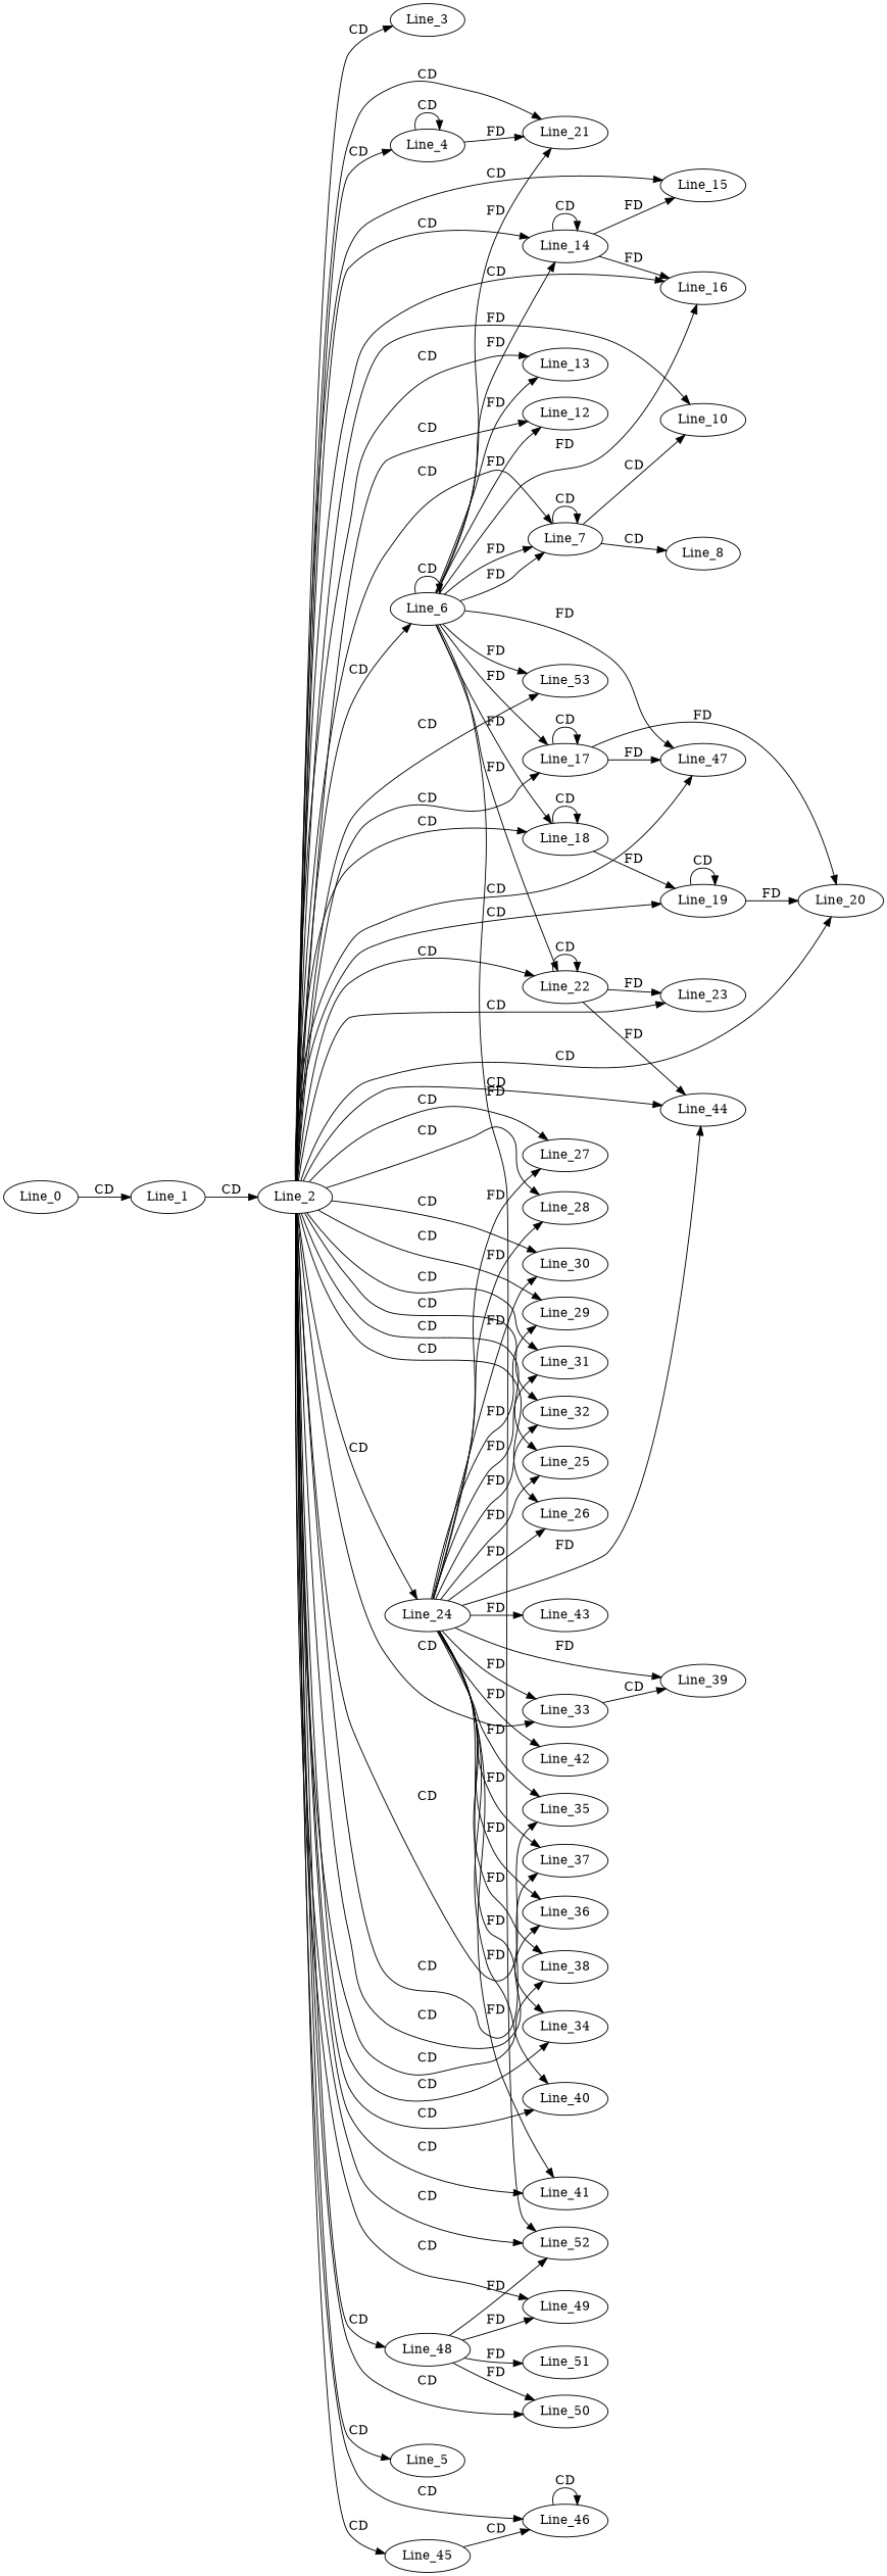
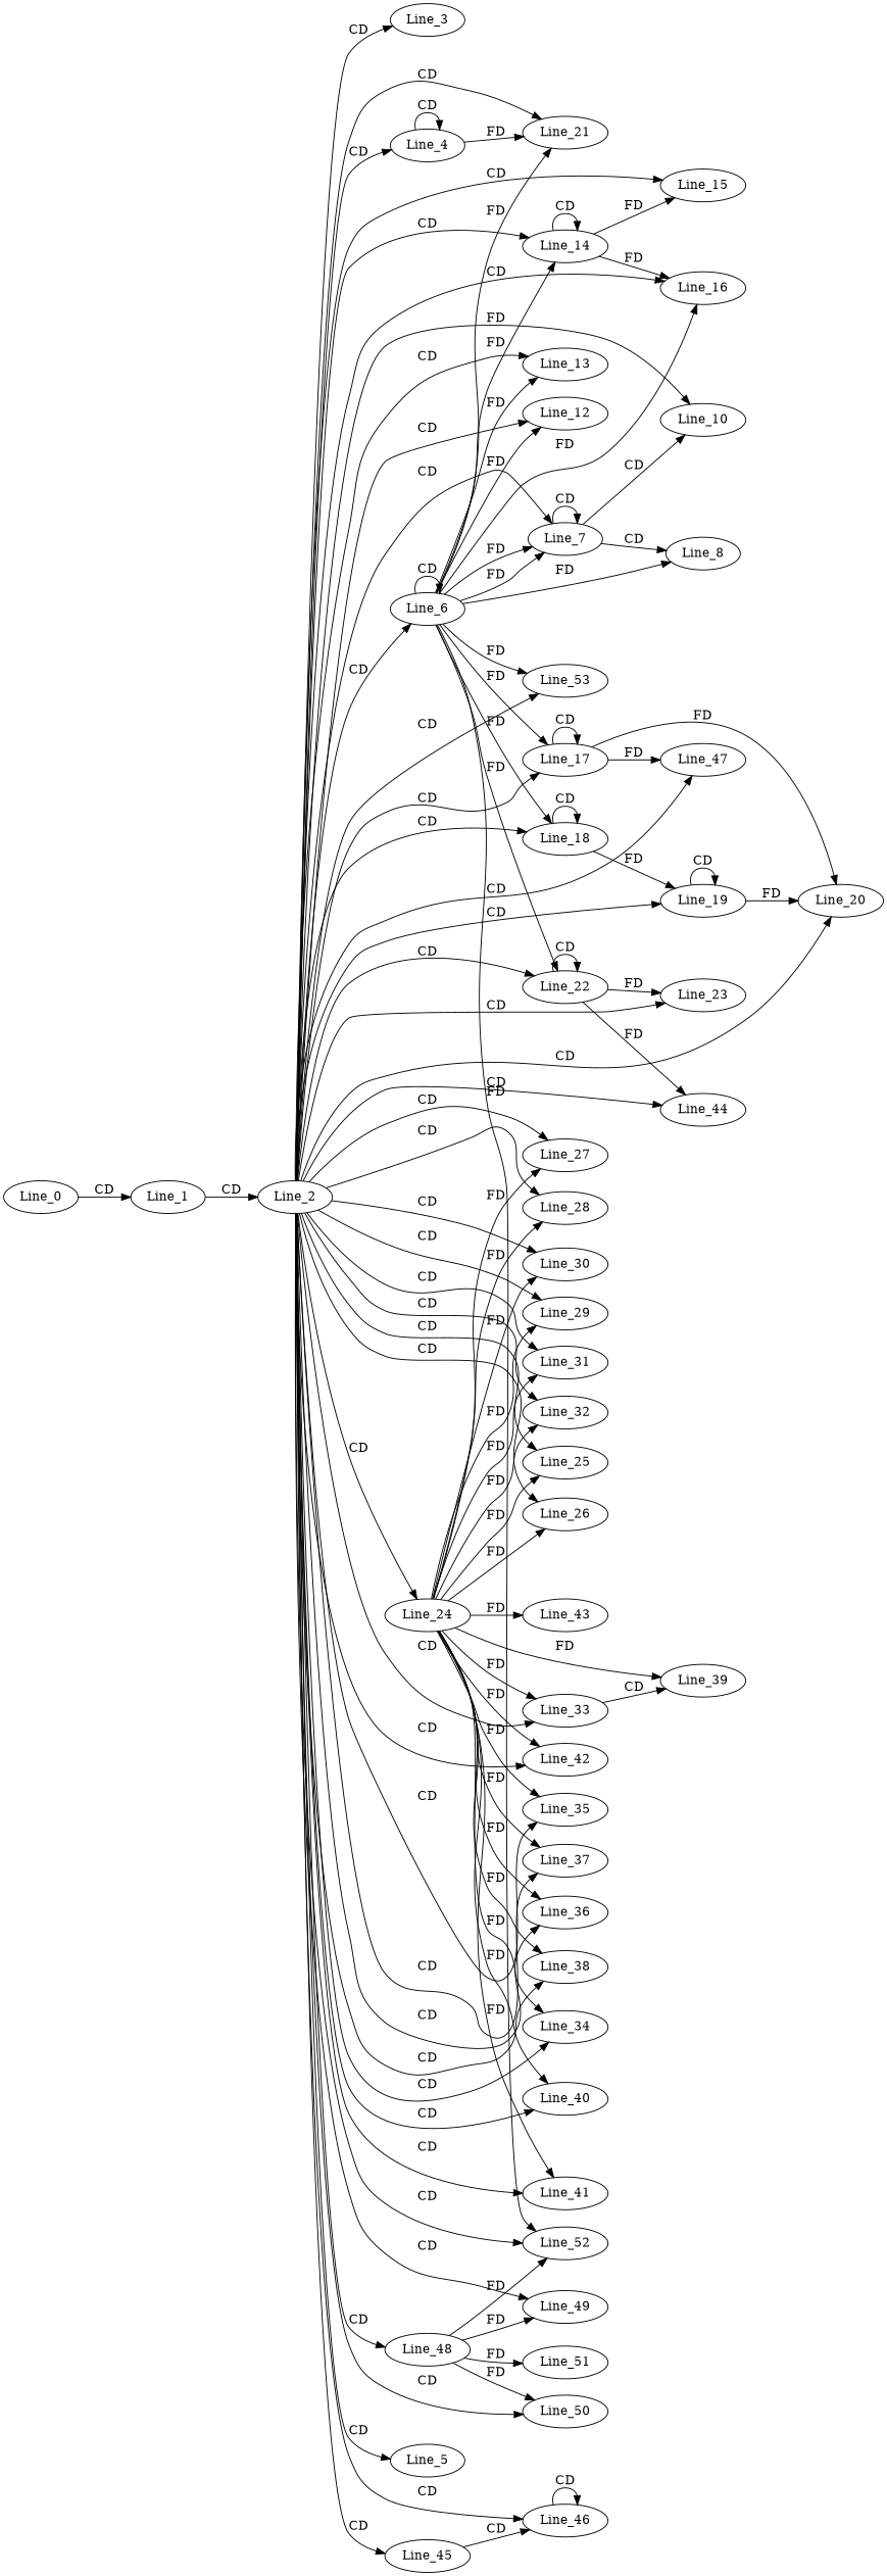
  digraph {
    rankdir=LR
    Line_0
    Line_1
    Line_2
    Line_3
    Line_4
    Line_5
    Line_6
    Line_7
    Line_10
    Line_12
    Line_13
    Line_14
    Line_15
    Line_16
    Line_17
    Line_18
    Line_19
    Line_20
    Line_21
    Line_22
    Line_23
    Line_24
    Line_25
    Line_26
    Line_27
    Line_28
    Line_29
    Line_30
    Line_31
    Line_32
    Line_33
    Line_34
    Line_35
    Line_36
    Line_37
    Line_38
    Line_40
    Line_41
    Line_42
    Line_44
    Line_45
    Line_46
    Line_47
    Line_48
    Line_49
    Line_50
    Line_52
    Line_53
    Line_8
    Line_39
    Line_43
    Line_51
    Line_0 -> Line_1 [label=CD]
    Line_1 -> Line_2 [label=CD]
    Line_2 -> Line_3 [label=CD]
    Line_2 -> Line_4 [label=CD]
    Line_2 -> Line_5 [label=CD]
    Line_2 -> Line_6 [label=CD]
    Line_2 -> Line_7 [label=CD]
    Line_2 -> Line_10 [label=FD]
    Line_2 -> Line_12 [label=CD]
    Line_2 -> Line_13 [label=CD]
    Line_2 -> Line_14 [label=CD]
    Line_2 -> Line_15 [label=CD]
    Line_2 -> Line_16 [label=CD]
    Line_2 -> Line_17 [label=CD]
    Line_2 -> Line_18 [label=CD]
    Line_2 -> Line_19 [label=CD]
    Line_2 -> Line_20 [label=CD]
    Line_2 -> Line_21 [label=CD]
    Line_2 -> Line_22 [label=CD]
    Line_2 -> Line_23 [label=CD]
    Line_2 -> Line_24 [label=CD]
    Line_2 -> Line_25 [label=CD]
    Line_2 -> Line_26 [label=CD]
    Line_2 -> Line_27 [label=CD]
    Line_2 -> Line_28 [label=CD]
    Line_2 -> Line_29 [label=CD]
    Line_2 -> Line_30 [label=CD]
    Line_2 -> Line_31 [label=CD]
    Line_2 -> Line_32 [label=CD]
    Line_2 -> Line_33 [label=CD]
    Line_2 -> Line_34 [label=CD]
    Line_2 -> Line_35 [label=CD]
    Line_2 -> Line_36 [label=CD]
    Line_2 -> Line_37 [label=CD]
    Line_2 -> Line_38 [label=CD]
    Line_2 -> Line_40 [label=CD]
    Line_2 -> Line_41 [label=CD]
+   Line_2 -> Line_42 [label=CD]
    Line_2 -> Line_44 [label=CD]
    Line_2 -> Line_45 [label=CD]
    Line_2 -> Line_46 [label=CD]
    Line_2 -> Line_47 [label=CD]
    Line_2 -> Line_48 [label=CD]
    Line_2 -> Line_49 [label=CD]
    Line_2 -> Line_50 [label=CD]
    Line_2 -> Line_52 [label=CD]
    Line_2 -> Line_53 [label=CD]
    Line_4 -> Line_4 [label=CD]
    Line_4 -> Line_21 [label=FD]
    Line_6 -> Line_6 [label=CD]
    Line_6 -> Line_7 [label=FD]
    Line_6 -> Line_7 [label=FD]
    Line_6 -> Line_12 [label=FD]
    Line_6 -> Line_13 [label=FD]
    Line_6 -> Line_14 [label=FD]
    Line_6 -> Line_16 [label=FD]
    Line_6 -> Line_17 [label=FD]
    Line_6 -> Line_18 [label=FD]
    Line_6 -> Line_21 [label=FD]
    Line_6 -> Line_22 [label=FD]
    Line_6 -> Line_52 [label=FD]
    Line_6 -> Line_53 [label=FD]
-   Line_6 -> Line_47 [label=FD]
+   Line_6 -> Line_8 [label=FD]
    Line_7 -> Line_7 [label=CD]
    Line_7 -> Line_10 [label=CD]
    Line_7 -> Line_8 [label=CD]
    Line_14 -> Line_14 [label=CD]
    Line_14 -> Line_15 [label=FD]
    Line_14 -> Line_16 [label=FD]
    Line_17 -> Line_17 [label=CD]
    Line_17 -> Line_20 [label=FD]
    Line_17 -> Line_47 [label=FD]
    Line_18 -> Line_18 [label=CD]
    Line_18 -> Line_19 [label=FD]
    Line_19 -> Line_19 [label=CD]
    Line_19 -> Line_20 [label=FD]
    Line_22 -> Line_22 [label=CD]
    Line_22 -> Line_23 [label=FD]
    Line_22 -> Line_44 [label=FD]
    Line_24 -> Line_25 [label=FD]
    Line_24 -> Line_26 [label=FD]
    Line_24 -> Line_27 [label=FD]
    Line_24 -> Line_28 [label=FD]
    Line_24 -> Line_29 [label=FD]
    Line_24 -> Line_30 [label=FD]
    Line_24 -> Line_31 [label=FD]
    Line_24 -> Line_32 [label=FD]
    Line_24 -> Line_33 [label=FD]
    Line_24 -> Line_34 [label=FD]
    Line_24 -> Line_35 [label=FD]
    Line_24 -> Line_36 [label=FD]
    Line_24 -> Line_37 [label=FD]
    Line_24 -> Line_38 [label=FD]
    Line_24 -> Line_40 [label=FD]
    Line_24 -> Line_41 [label=FD]
    Line_24 -> Line_42 [label=FD]
-   Line_24 -> Line_44 [label=FD]
    Line_24 -> Line_39 [label=FD]
    Line_24 -> Line_43 [label=FD]
    Line_33 -> Line_39 [label=CD]
    Line_45 -> Line_46 [label=CD]
    Line_46 -> Line_46 [label=CD]
    Line_48 -> Line_49 [label=FD]
    Line_48 -> Line_50 [label=FD]
    Line_48 -> Line_52 [label=FD]
    Line_48 -> Line_51 [label=FD]
  }
